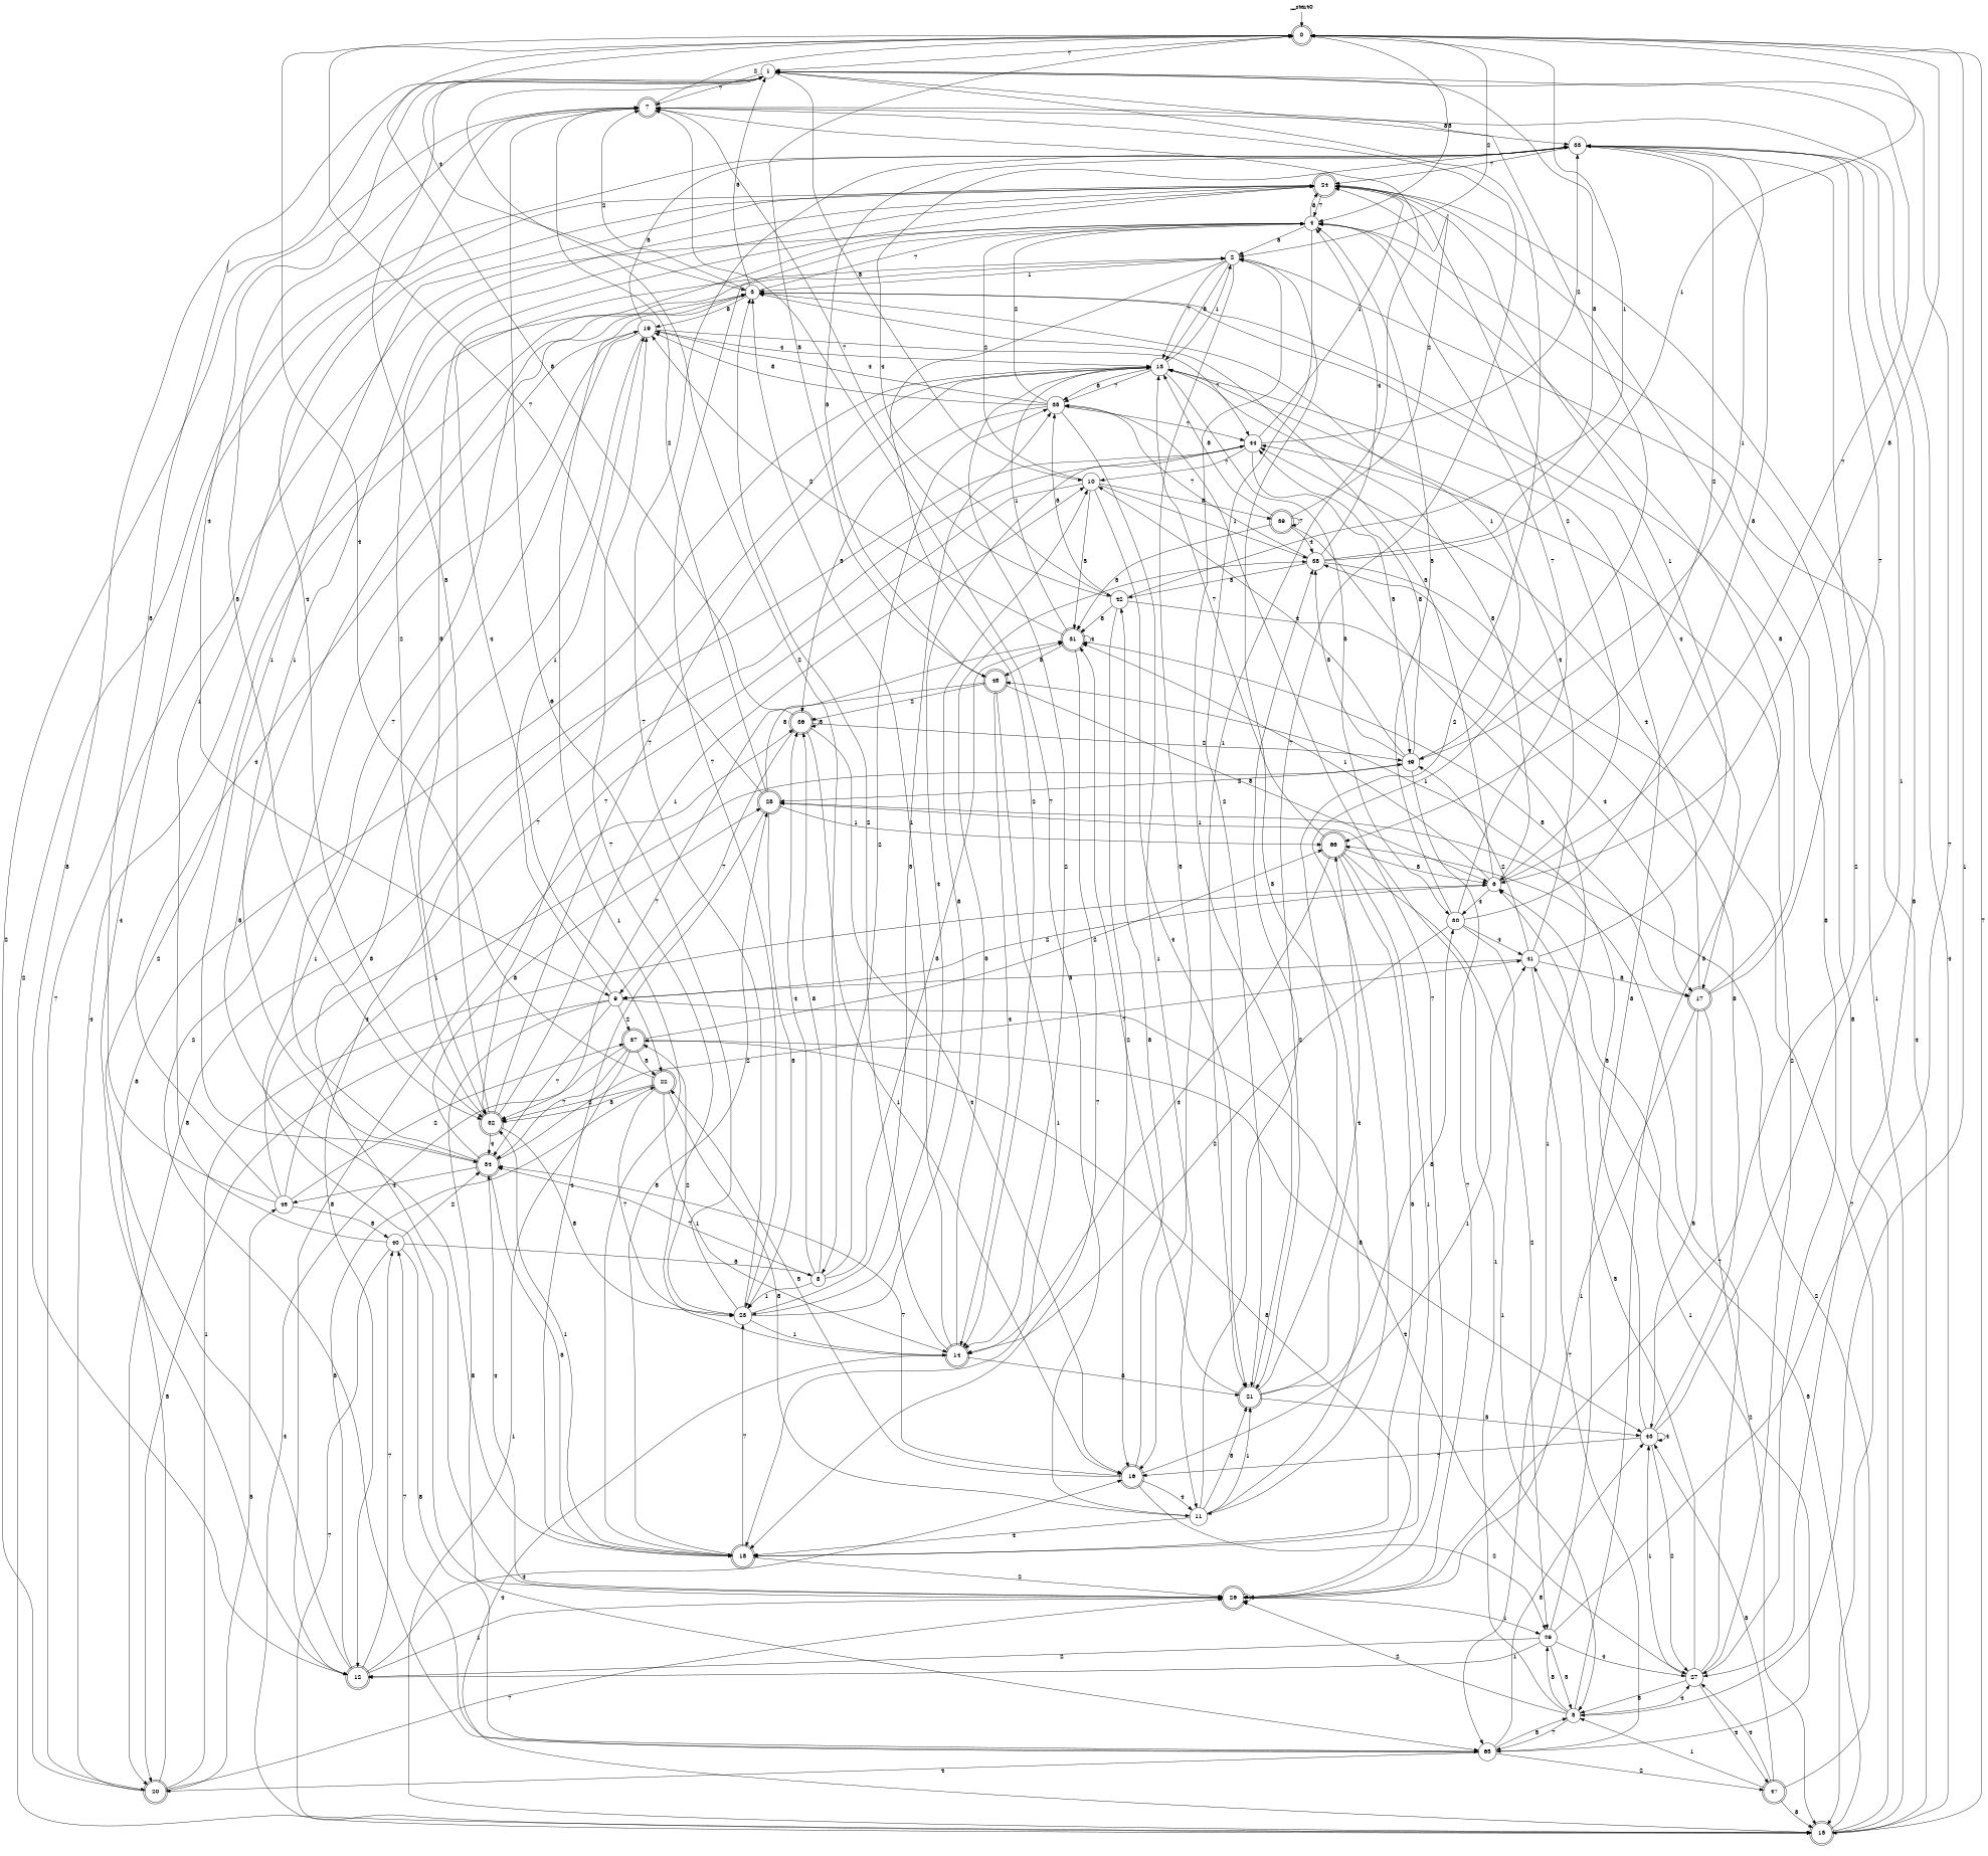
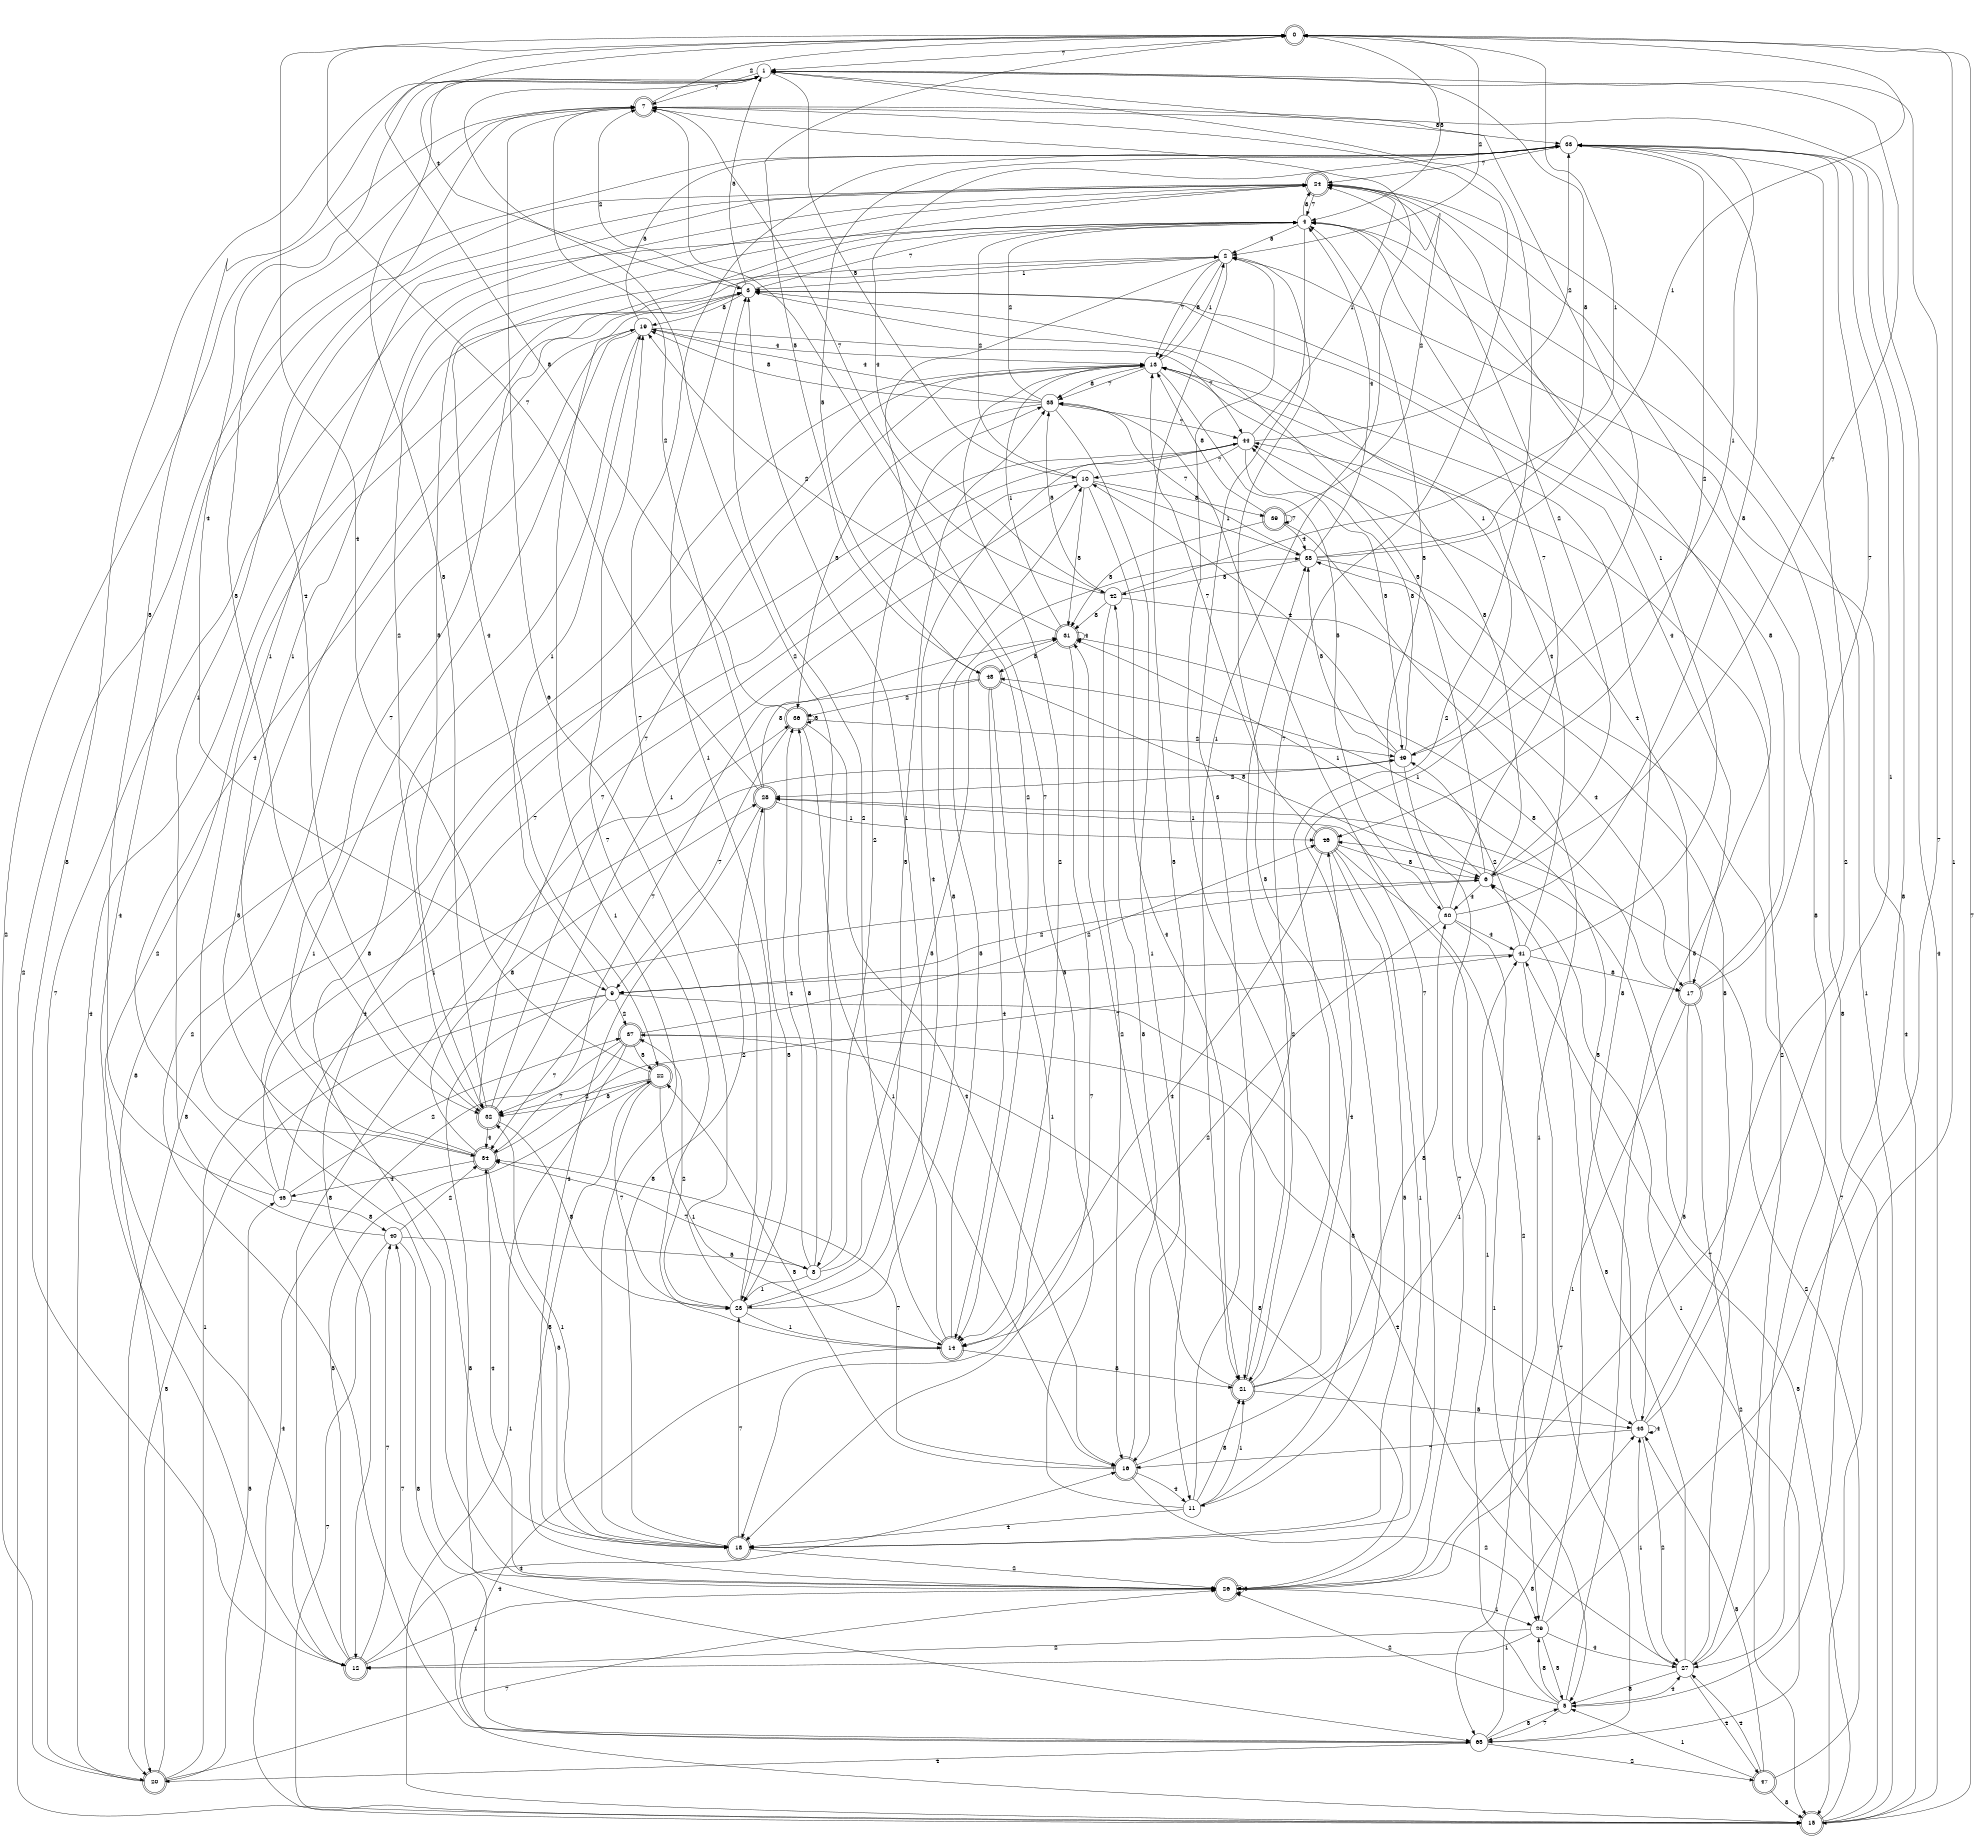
  digraph {
    node [shape=circle]
    n1 [label=0 shape=doublecircle]
    n2 [label=1]
    n3 [label=2]
    n4 [label=3]
    n5 [label=4]
    n6 [label=5]
    n7 [label=6]
    n8 [label=7 shape=doublecircle]
    n9 [label=8]
    n10 [label=9]
    n11 [label=10]
    n12 [label=11]
    n13 [label=12 shape=doublecircle]
    n14 [label=13]
    n15 [label=14 shape=doublecircle]
    n16 [label=15 shape=doublecircle]
    n17 [label=16 shape=doublecircle]
    n18 [label=17 shape=doublecircle]
    n19 [label=18 shape=doublecircle]
    n20 [label=19]
    n21 [label=20 shape=doublecircle]
    n22 [label=21 shape=doublecircle]
    n23 [label=22 shape=doublecircle]
    n24 [label=23]
    n25 [label=24 shape=doublecircle]
    n26 [label=65]
    n27 [label=26 shape=doublecircle]
    n28 [label=27]
    n29 [label=28 shape=doublecircle]
    n30 [label=29]
    n31 [label=30]
    n32 [label=31 shape=doublecircle]
    n33 [label=32 shape=doublecircle]
    n34 [label=33]
    n35 [label=34 shape=doublecircle]
    n36 [label=35]
    n37 [label=36 shape=doublecircle]
    n38 [label=37 shape=doublecircle]
    n39 [label=38]
    n40 [label=39 shape=doublecircle]
    n41 [label=40]
    n42 [label=41]
    n43 [label=42]
    n44 [label=43]
    n45 [label=44]
    n46 [label=45]
-   n47 [label=66 shape=doublecircle]
+   n47 [label=46 shape=doublecircle]
    n48 [label=47 shape=doublecircle]
    n49 [label=48 shape=doublecircle]
    n50 [label=49]
-   __start0 [height=0 shape=none width=0]
    n1 -> n2 [label=7]
    n1 -> n3 [label=2]
    n1 -> n4 [label=4]
    n1 -> n5 [label=5]
    n1 -> n6 [label=1]
-   n1 -> n7 [label=8]
    n2 -> n8 [label=7]
    n2 -> n9 [label=2]
    n2 -> n10 [label=4]
    n2 -> n11 [label=5]
    n2 -> n12 [label=1]
    n2 -> n13 [label=8]
    n3 -> n4 [label=1]
    n3 -> n14 [label=7]
    n3 -> n14 [label=8]
    n3 -> n15 [label=2]
    n3 -> n16 [label=4]
    n3 -> n17 [label=5]
    n4 -> n2 [label=5]
    n4 -> n5 [label=7]
    n4 -> n8 [label=2]
    n4 -> n18 [label=4]
    n4 -> n19 [label=1]
    n4 -> n20 [label=8]
    n5 -> n3 [label=5]
    n5 -> n21 [label=7]
-   n5 -> n22 [label=2]
+   n5 -> n22 [label=3]
    n5 -> n23 [label=4]
-   n5 -> n24 [label=7]
+   n5 -> n24 [label=1]
    n5 -> n25 [label=8]
    n6 -> n5 [label=5]
    n6 -> n26 [label=7]
    n6 -> n27 [label=2]
    n6 -> n28 [label=4]
    n6 -> n29 [label=1]
    n6 -> n30 [label=8]
    n7 -> n2 [label=7]
    n7 -> n4 [label=5]
    n7 -> n10 [label=2]
    n7 -> n14 [label=8]
    n7 -> n31 [label=4]
    n7 -> n32 [label=1]
    n8 -> n1 [label=2]
    n8 -> n22 [label=7]
    n8 -> n22 [label=1]
    n8 -> n33 [label=4]
    n8 -> n33 [label=5]
    n8 -> n34 [label=8]
    n9 -> n24 [label=1]
    n9 -> n32 [label=5]
    n9 -> n35 [label=7]
    n9 -> n36 [label=2]
    n9 -> n37 [label=4]
    n9 -> n37 [label=8]
    n10 -> n20 [label=1]
    n10 -> n21 [label=5]
    n10 -> n26 [label=8]
    n10 -> n28 [label=4]
    n10 -> n35 [label=7]
    n10 -> n38 [label=2]
    n11 -> n5 [label=2]
    n11 -> n22 [label=4]
    n11 -> n32 [label=5]
    n11 -> n33 [label=7]
    n11 -> n39 [label=1]
    n11 -> n40 [label=8]
    n12 -> n3 [label=5]
    n12 -> n8 [label=7]
    n12 -> n19 [label=4]
    n12 -> n22 [label=1]
    n12 -> n22 [label=8]
    n12 -> n39 [label=2]
    n13 -> n3 [label=2]
    n13 -> n17 [label=4]
    n13 -> n23 [label=5]
    n13 -> n27 [label=1]
    n13 -> n37 [label=8]
    n13 -> n41 [label=7]
    n14 -> n3 [label=1]
    n14 -> n13 [label=4]
    n14 -> n15 [label=2]
    n14 -> n31 [label=5]
    n14 -> n36 [label=7]
    n14 -> n36 [label=8]
    n15 -> n4 [label=2]
    n15 -> n4 [label=1]
    n15 -> n16 [label=4]
    n15 -> n20 [label=7]
    n15 -> n22 [label=8]
    n15 -> n39 [label=5]
    n16 -> n1 [label=7]
    n16 -> n5 [label=8]
    n16 -> n8 [label=4]
    n16 -> n25 [label=1]
    n16 -> n34 [label=2]
    n16 -> n42 [label=5]
    n17 -> n12 [label=4]
    n17 -> n23 [label=5]
    n17 -> n30 [label=2]
    n17 -> n35 [label=7]
    n17 -> n42 [label=1]
    n17 -> n43 [label=8]
    n18 -> n4 [label=8]
    n18 -> n16 [label=2]
    n18 -> n27 [label=1]
    n18 -> n34 [label=7]
    n18 -> n44 [label=5]
    n18 -> n45 [label=4]
    n19 -> n4 [label=5]
    n19 -> n24 [label=7]
    n19 -> n27 [label=2]
    n19 -> n29 [label=8]
    n19 -> n33 [label=1]
    n20 -> n14 [label=4]
    n20 -> n26 [label=2]
    n20 -> n27 [label=1]
    n20 -> n27 [label=8]
    n20 -> n34 [label=5]
    n20 -> n45 [label=7]
    n21 -> n3 [label=4]
    n21 -> n7 [label=1]
    n21 -> n8 [label=2]
    n21 -> n14 [label=8]
    n21 -> n27 [label=7]
    n21 -> n46 [label=5]
    n22 -> n2 [label=2]
    n22 -> n3 [label=1]
    n22 -> n31 [label=8]
    n22 -> n32 [label=7]
    n22 -> n44 [label=5]
    n22 -> n47 [label=4]
    n23 -> n1 [label=4]
-   n23 -> n12 [label=8]
+   n23 -> n27 [label=8]
    n23 -> n15 [label=1]
    n23 -> n24 [label=7]
    n23 -> n33 [label=2]
    n23 -> n33 [label=5]
    n24 -> n8 [label=6]
    n24 -> n11 [label=8]
    n24 -> n15 [label=1]
    n24 -> n34 [label=7]
    n24 -> n36 [label=5]
    n24 -> n38 [label=2]
    n25 -> n5 [label=7]
    n25 -> n7 [label=2]
    n25 -> n13 [label=4]
    n25 -> n28 [label=8]
    n25 -> n33 [label=5]
    n25 -> n35 [label=1]
    n26 -> n6 [label=5]
    n26 -> n7 [label=1]
    n26 -> n21 [label=4]
    n26 -> n41 [label=7]
    n26 -> n44 [label=8]
    n26 -> n48 [label=2]
    n27 -> n27 [label=5]
    n27 -> n30 [label=1]
    n27 -> n34 [label=2]
    n27 -> n35 [label=4]
    n27 -> n36 [label=7]
    n27 -> n38 [label=8]
    n28 -> n6 [label=8]
    n28 -> n7 [label=5]
    n28 -> n44 [label=1]
    n28 -> n45 [label=2]
    n28 -> n47 [label=7]
    n28 -> n48 [label=4]
    n29 -> n1 [label=7]
    n29 -> n8 [label=2]
    n29 -> n19 [label=4]
    n29 -> n24 [label=5]
    n29 -> n32 [label=8]
    n29 -> n47 [label=1]
    n30 -> n2 [label=7]
    n30 -> n6 [label=5]
    n30 -> n13 [label=2]
    n30 -> n13 [label=1]
    n30 -> n14 [label=8]
    n30 -> n28 [label=4]
    n31 -> n5 [label=7]
    n31 -> n5 [label=5]
    n31 -> n6 [label=1]
    n31 -> n15 [label=2]
    n31 -> n34 [label=8]
    n31 -> n42 [label=4]
    n32 -> n14 [label=1]
    n32 -> n18 [label=8]
    n32 -> n19 [label=7]
    n32 -> n20 [label=2]
    n32 -> n32 [label=4]
    n32 -> n49 [label=5]
    n33 -> n2 [label=5]
    n33 -> n11 [label=1]
    n33 -> n14 [label=7]
    n33 -> n24 [label=8]
    n33 -> n25 [label=2]
    n33 -> n35 [label=4]
    n34 -> n25 [label=7]
    n34 -> n28 [label=8]
    n34 -> n43 [label=4]
    n34 -> n47 [label=2]
    n34 -> n49 [label=5]
    n34 -> n50 [label=1]
    n35 -> n4 [label=7]
    n35 -> n19 [label=5]
    n35 -> n25 [label=1]
    n35 -> n29 [label=8]
    n35 -> n42 [label=2]
    n35 -> n46 [label=4]
    n36 -> n5 [label=2]
    n36 -> n12 [label=1]
    n36 -> n20 [label=4]
    n36 -> n20 [label=8]
    n36 -> n37 [label=5]
    n36 -> n45 [label=7]
    n37 -> n1 [label=8]
    n37 -> n10 [label=7]
    n37 -> n17 [label=4]
    n37 -> n17 [label=1]
    n37 -> n37 [label=5]
    n37 -> n50 [label=2]
    n38 -> n16 [label=4]
    n38 -> n16 [label=1]
    n38 -> n23 [label=5]
    n38 -> n35 [label=7]
    n38 -> n44 [label=8]
    n38 -> n47 [label=2]
    n39 -> n1 [label=1]
    n39 -> n2 [label=8]
    n39 -> n5 [label=4]
    n39 -> n16 [label=7]
    n39 -> n36 [label=7]
    n39 -> n43 [label=5]
    n40 -> n14 [label=8]
    n40 -> n25 [label=2]
    n40 -> n26 [label=1]
    n40 -> n32 [label=5]
    n40 -> n39 [label=4]
    n40 -> n40 [label=7]
    n41 -> n9 [label=5]
    n41 -> n16 [label=7]
    n41 -> n25 [label=1]
    n41 -> n26 [label=8]
    n41 -> n35 [label=2]
    n42 -> n10 [label=5]
    n42 -> n14 [label=4]
    n42 -> n18 [label=8]
    n42 -> n25 [label=1]
    n42 -> n26 [label=7]
    n42 -> n50 [label=2]
    n43 -> n1 [label=1]
    n43 -> n8 [label=7]
    n43 -> n17 [label=2]
    n43 -> n18 [label=4]
    n43 -> n32 [label=8]
    n43 -> n36 [label=5]
    n44 -> n17 [label=7]
    n44 -> n28 [label=2]
    n44 -> n34 [label=1]
    n44 -> n39 [label=8]
    n44 -> n44 [label=4]
    n44 -> n49 [label=5]
    n45 -> n11 [label=7]
    n45 -> n21 [label=8]
    n45 -> n24 [label=4]
    n45 -> n25 [label=1]
    n45 -> n34 [label=2]
    n45 -> n50 [label=5]
    n46 -> n2 [label=5]
    n46 -> n20 [label=4]
    n46 -> n38 [label=2]
    n46 -> n41 [label=8]
    n46 -> n45 [label=7]
    n46 -> n50 [label=1]
    n47 -> n7 [label=8]
    n47 -> n14 [label=7]
    n47 -> n15 [label=4]
    n47 -> n19 [label=5]
    n47 -> n19 [label=1]
    n47 -> n30 [label=2]
    n48 -> n6 [label=1]
    n48 -> n16 [label=8]
    n48 -> n28 [label=4]
    n48 -> n29 [label=2]
    n48 -> n44 [label=5]
    n49 -> n1 [label=5]
    n49 -> n7 [label=8]
    n49 -> n15 [label=4]
    n49 -> n19 [label=1]
    n49 -> n33 [label=7]
    n49 -> n37 [label=2]
    n50 -> n4 [label=1]
    n50 -> n11 [label=4]
    n50 -> n27 [label=7]
    n50 -> n29 [label=2]
    n50 -> n39 [label=5]
    n50 -> n45 [label=8]
-   __start0 -> n1
  }
